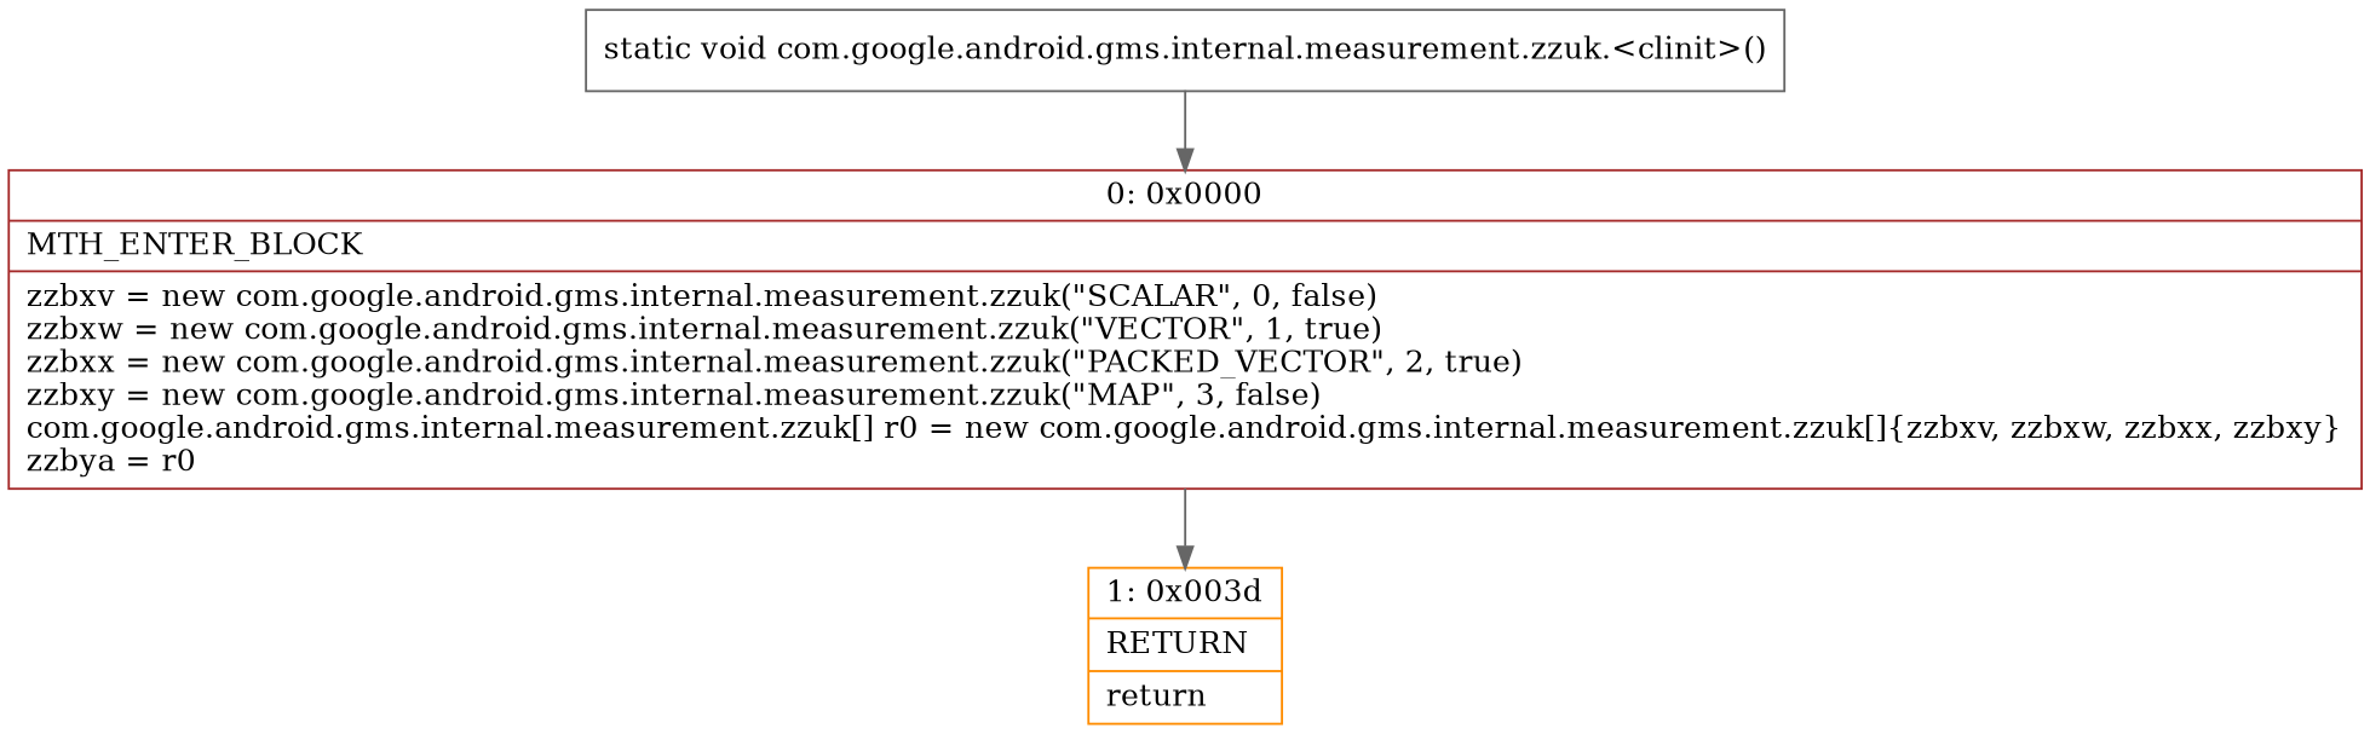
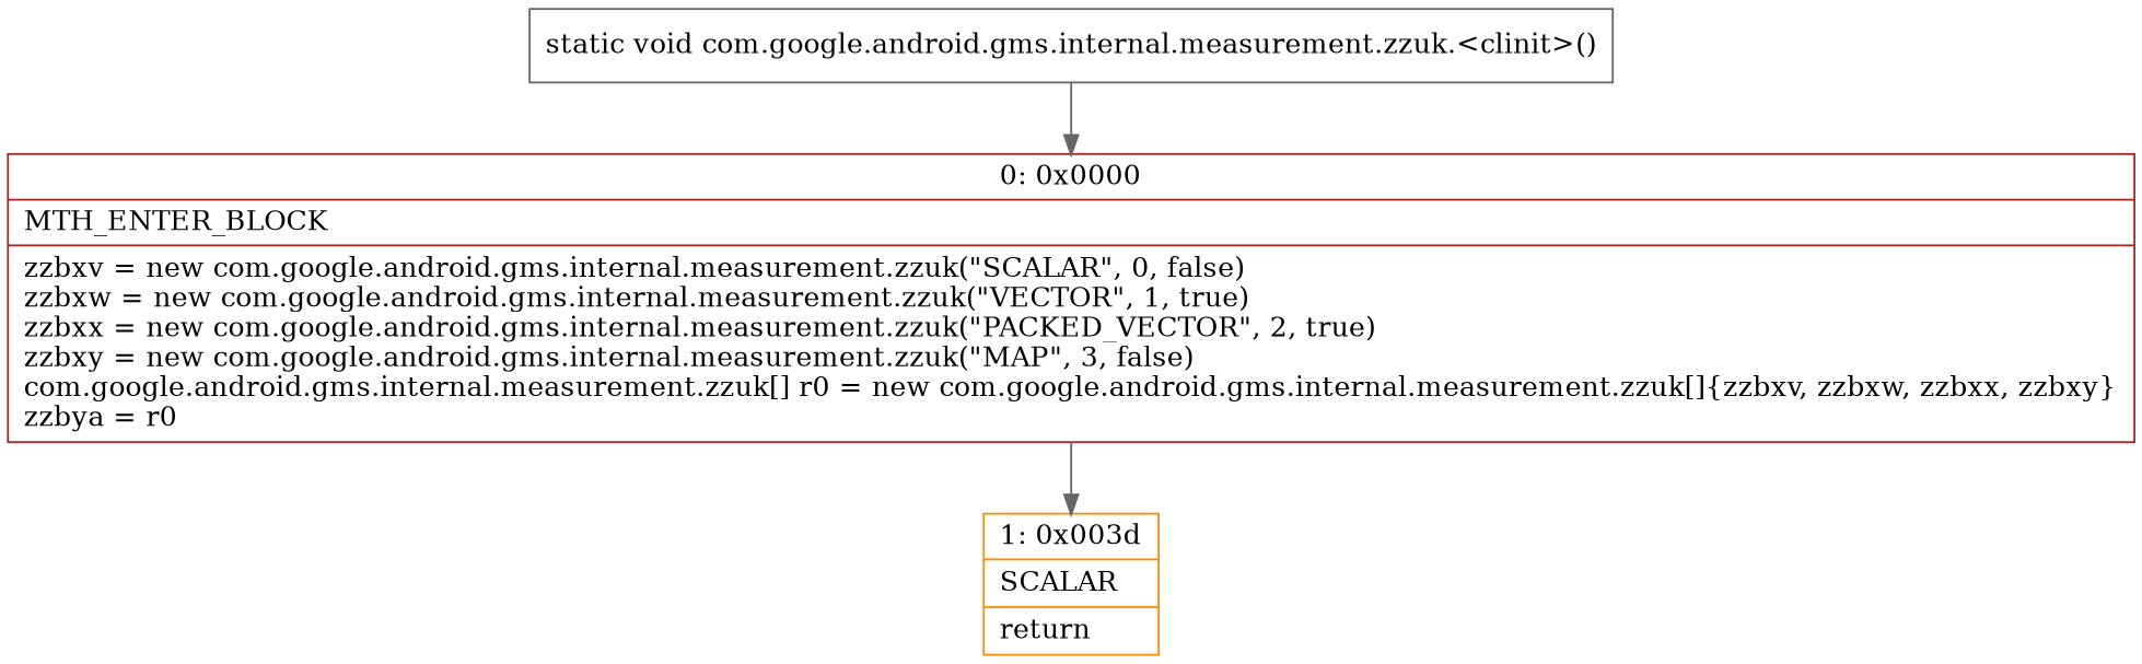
  digraph {
    node [shape=record]
    edge [color=gray40]
    n1 [label="{0\:\ 0x0000|MTH_ENTER_BLOCK\l|zzbxv = new com.google.android.gms.internal.measurement.zzuk(\"SCALAR\", 0, false)\lzzbxw = new com.google.android.gms.internal.measurement.zzuk(\"VECTOR\", 1, true)\lzzbxx = new com.google.android.gms.internal.measurement.zzuk(\"PACKED_VECTOR\", 2, true)\lzzbxy = new com.google.android.gms.internal.measurement.zzuk(\"MAP\", 3, false)\lcom.google.android.gms.internal.measurement.zzuk[] r0 = new com.google.android.gms.internal.measurement.zzuk[]\{zzbxv, zzbxw, zzbxx, zzbxy\}\lzzbya = r0\l}" color=brown]
-   n2 [label="{1\:\ 0x003d|RETURN\l|return\l}" color=darkorange]
+   n2 [label="{1\:\ 0x003d|SCALAR\l|return\l}" color=darkorange]
    n3 [label="{static void com.google.android.gms.internal.measurement.zzuk.\<clinit\>() }" color=gray40]
    n1 -> n2
    n3 -> n1
  }
